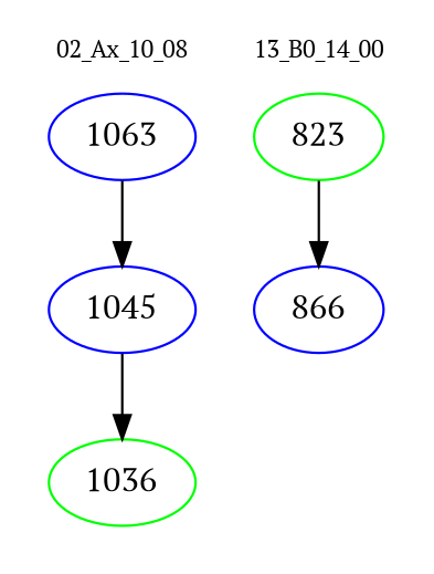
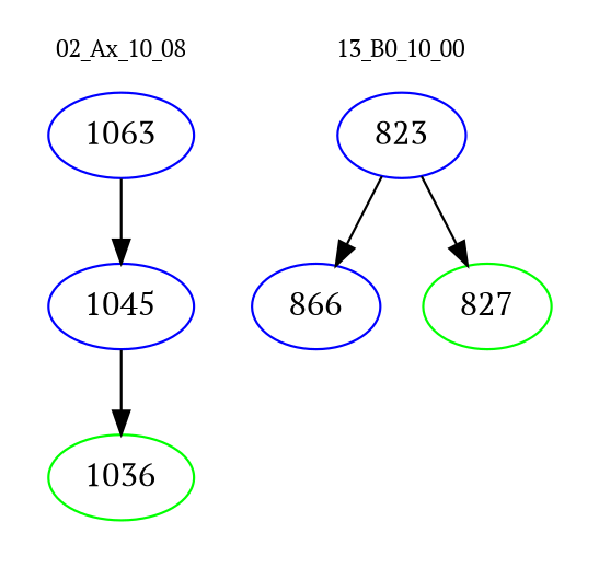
  digraph {
    fontname="PT Serif"
    node [color=blue fontname="PT Serif"]
    edge [color=black fontname="PT Serif"]
    n1 [label=1045]
    n2 [color=green label=1036]
    n3 [label=1063]
-   n4 [color=green label=823]
+   n4 [label=823]
    n5 [label=866]
+   n6 [color=green label=827]
    subgraph cluster_1 {
      color=white
      fontsize=10
      label="02_Ax_10_08"
      n1
      n2
      n3
    }
    subgraph cluster_2 {
      color=white
      fontsize=10
-     label="13_B0_14_00"
+     label="13_B0_10_00"
      n4
      n5
+     n6
    }
    n1 -> n2
    n3 -> n1
    n4 -> n5
+   n4 -> n6
  }
